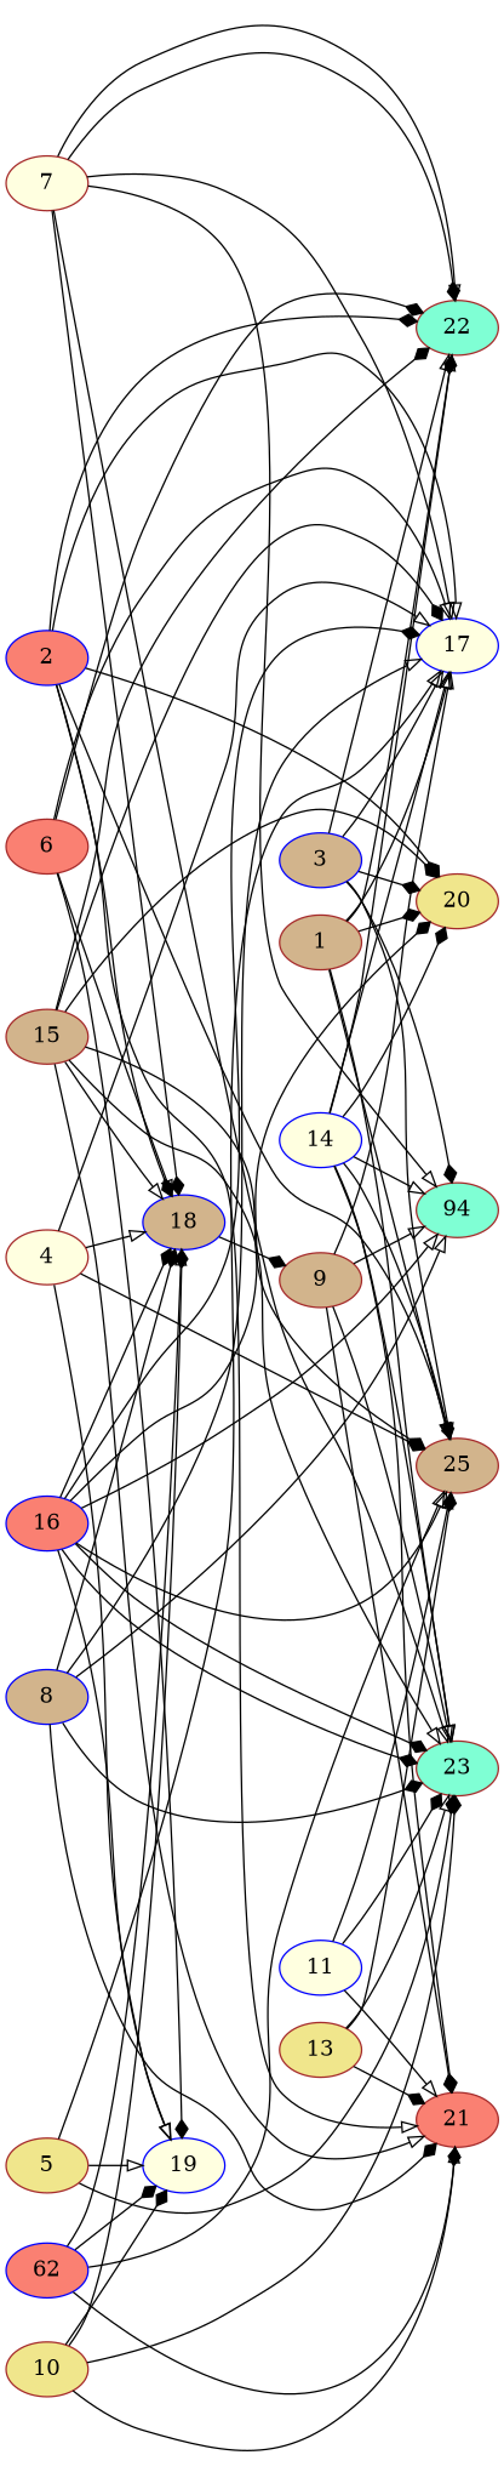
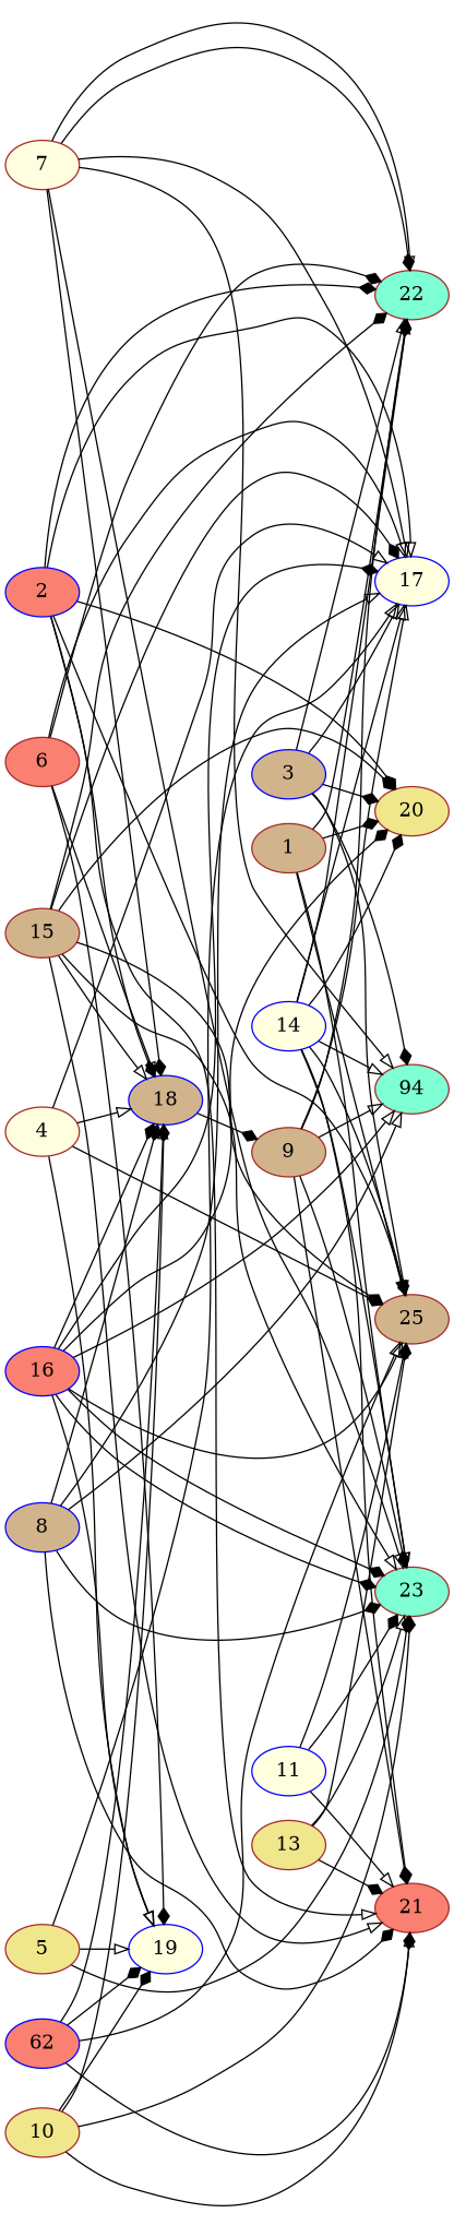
  digraph {
    rankdir=LR
    node [alpha=0.13 color=brown fillcolor=tan style=filled]
    edge [arrowhead=onormal]
    1 [alpha=0.07 expect_size=30926848]
    17 [alpha=0.01 color=blue expect_size=45431808 fillcolor=lightyellow]
    20 [expect_size=16748544 fillcolor=khaki]
    22 [alpha=0.04 expect_size=18614272 fillcolor=aquamarine]
    23 [expect_size=43934720 fillcolor=aquamarine]
    25 [expect_size=42579968]
    2 [alpha=0.17 color=blue expect_size=46687232 fillcolor=salmon]
    18 [alpha=0.04 color=blue expect_size=16210944]
    21 [alpha=0.20 expect_size=7183360 fillcolor=salmon]
    9 [alpha=0.14 expect_size=27686912]
    3 [alpha=0.12 color=blue expect_size=16574464]
    n12 [alpha=0.04 expect_size=16507904 fillcolor=aquamarine label=94]
    4 [alpha=0.20 expect_size=8550400 fillcolor=lightyellow]
    19 [alpha=0.17 color=blue expect_size=31570944 fillcolor=lightyellow]
    5 [expect_size=49842176 fillcolor=khaki]
    6 [alpha=0.06 expect_size=48084992 fillcolor=salmon]
    7 [alpha=0.08 expect_size=5392384 fillcolor=lightyellow]
    8 [alpha=0.07 color=blue expect_size=36560896]
    10 [alpha=0.16 expect_size=13217792 fillcolor=khaki]
    11 [alpha=0.05 color=blue expect_size=11063296 fillcolor=lightyellow]
    n21 [alpha=0.11 color=blue expect_size=27875328 fillcolor=salmon label=62]
    13 [alpha=0.08 expect_size=21234688 fillcolor=khaki]
    14 [alpha=0.11 color=blue expect_size=48476160 fillcolor=lightyellow]
    15 [alpha=0.10 expect_size=47993856]
    16 [alpha=0.15 color=blue expect_size=30392320 fillcolor=salmon]
-   1 -> 17
    1 -> 20 [arrowhead=diamond]
    1 -> 22 [arrowhead=diamond]
    1 -> 23
    1 -> 25
    2 -> 17
    2 -> 20 [arrowhead=diamond]
    2 -> 22 [arrowhead=diamond]
    2 -> 25
    2 -> 18 [arrowhead=diamond]
    2 -> 21
    18 -> 9 [arrowhead=diamond]
    9 -> 17
-   9 -> 23
+   9 -> 22 [arrowhead=diamond]
+   9 -> 23 [arrowhead=diamond]
    9 -> 21 [arrowhead=diamond]
    9 -> n12
    3 -> 17
    3 -> 20 [arrowhead=diamond]
    3 -> 22
    3 -> 25
    3 -> n12 [arrowhead=diamond]
    4 -> 17
    4 -> 25 [arrowhead=diamond]
    4 -> 18
    4 -> 19
    5 -> 17
    5 -> 23 [arrowhead=diamond]
    5 -> 19
    6 -> 17
    6 -> 22 [arrowhead=diamond]
    6 -> 18
    6 -> 19 [arrowhead=diamond]
    7 -> 17
    7 -> 22 [arrowhead=diamond]
    7 -> 22
    7 -> 23
    7 -> 18 [arrowhead=diamond]
    7 -> n12
    8 -> 17
    8 -> 23 [arrowhead=diamond]
    8 -> 18 [arrowhead=diamond]
    8 -> 21 [arrowhead=diamond]
    8 -> n12
    10 -> 23 [arrowhead=diamond]
    10 -> 18 [arrowhead=diamond]
    10 -> 21
    10 -> 19 [arrowhead=diamond]
    11 -> 23 [arrowhead=diamond]
    11 -> 25
    11 -> 21
    n21 -> 25
    n21 -> 18
    n21 -> 21 [arrowhead=diamond]
    n21 -> 19 [arrowhead=diamond]
    13 -> 23
    13 -> 25 [arrowhead=diamond]
    13 -> 21 [arrowhead=diamond]
    14 -> 17
    14 -> 20 [arrowhead=diamond]
    14 -> 22
    14 -> 23
    14 -> 25 [arrowhead=diamond]
    14 -> 21 [arrowhead=diamond]
    14 -> n12
    15 -> 17 [arrowhead=diamond]
    15 -> 20 [arrowhead=diamond]
    15 -> 22 [arrowhead=diamond]
    15 -> 23
    15 -> 25 [arrowhead=diamond]
    15 -> 18
    15 -> 21
    16 -> 17 [arrowhead=diamond]
    16 -> 20 [arrowhead=diamond]
    16 -> 23 [arrowhead=diamond]
    16 -> 23 [arrowhead=diamond]
    16 -> 25
    16 -> 18 [arrowhead=diamond]
    16 -> n12
    16 -> 19
  }
